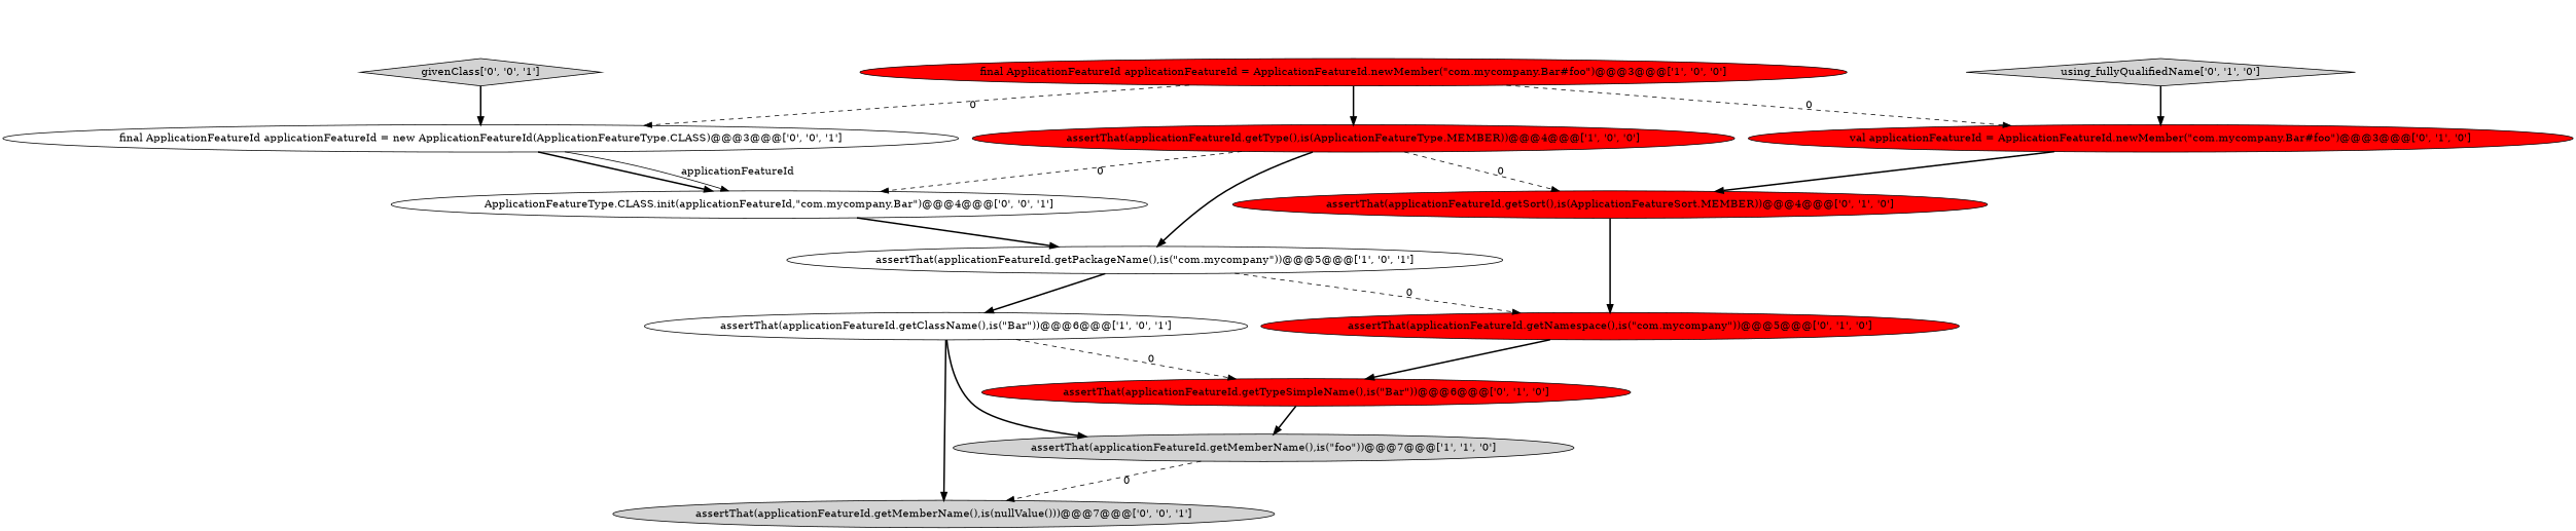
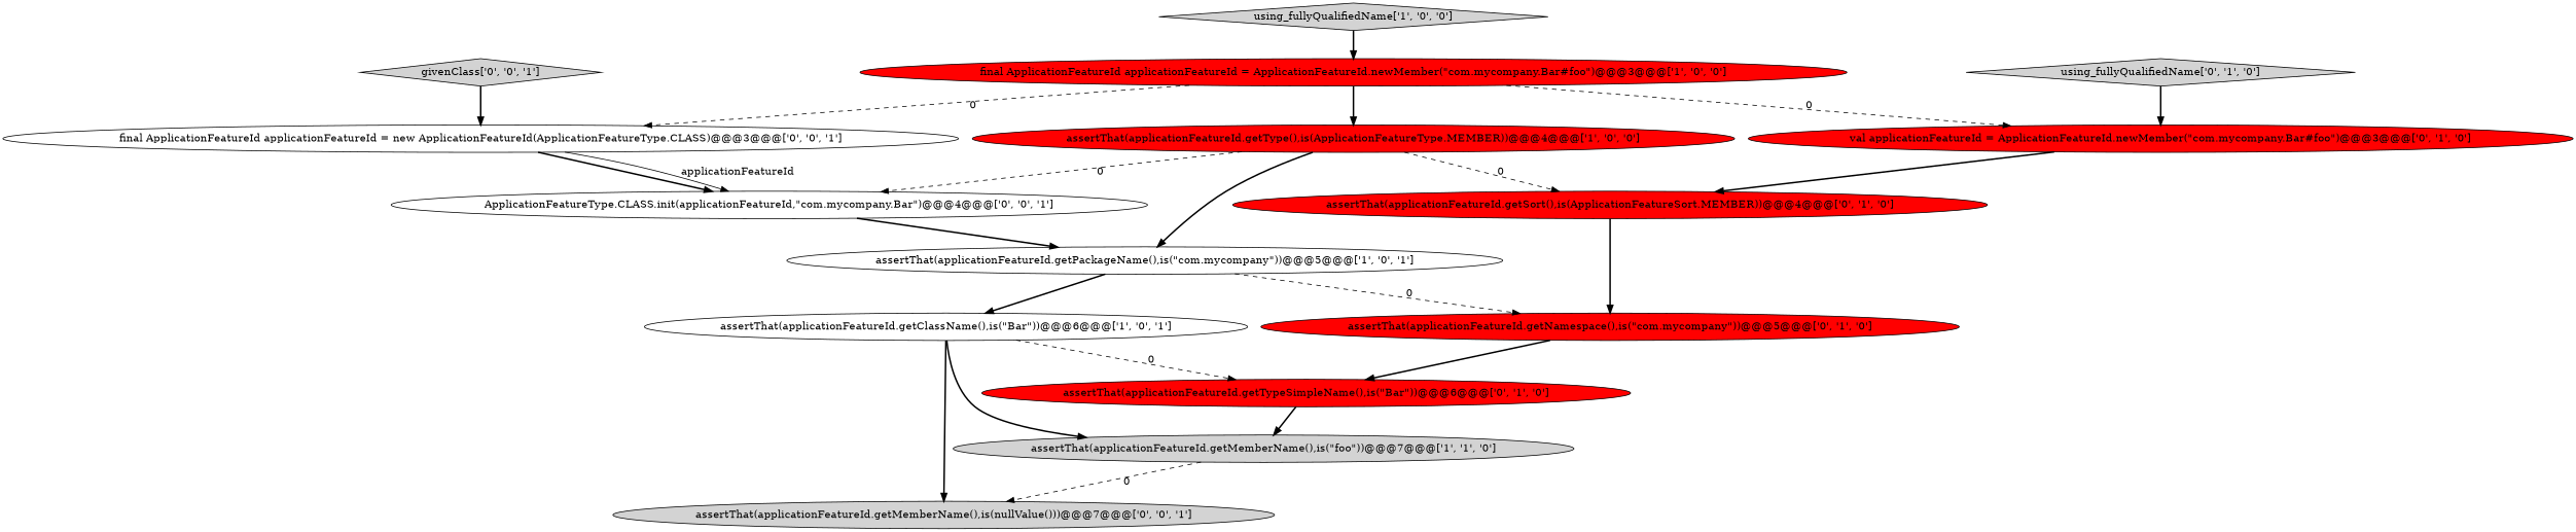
  digraph {
    node [fillcolor=red shape=ellipse style=filled]
    edge [style=bold]
+   n1 [fillcolor=lightgray label="using_fullyQualifiedName['1', '0', '0']" shape=diamond]
    n2 [label="final ApplicationFeatureId applicationFeatureId = ApplicationFeatureId.newMember(\"com.mycompany.Bar#foo\")@@@3@@@['1', '0', '0']"]
    n3 [fillcolor=lightgray label="using_fullyQualifiedName['0', '1', '0']" shape=diamond]
    n4 [label="val applicationFeatureId = ApplicationFeatureId.newMember(\"com.mycompany.Bar#foo\")@@@3@@@['0', '1', '0']"]
    n5 [fillcolor=lightgray label="assertThat(applicationFeatureId.getMemberName(),is(nullValue()))@@@7@@@['0', '0', '1']"]
    n6 [label="assertThat(applicationFeatureId.getSort(),is(ApplicationFeatureSort.MEMBER))@@@4@@@['0', '1', '0']"]
    n7 [label="assertThat(applicationFeatureId.getNamespace(),is(\"com.mycompany\"))@@@5@@@['0', '1', '0']"]
    n8 [fillcolor=lightgray label="assertThat(applicationFeatureId.getMemberName(),is(\"foo\"))@@@7@@@['1', '1', '0']"]
    n9 [label="assertThat(applicationFeatureId.getType(),is(ApplicationFeatureType.MEMBER))@@@4@@@['1', '0', '0']"]
    n10 [fillcolor=white label="ApplicationFeatureType.CLASS.init(applicationFeatureId,\"com.mycompany.Bar\")@@@4@@@['0', '0', '1']"]
    n11 [fillcolor=white label="assertThat(applicationFeatureId.getPackageName(),is(\"com.mycompany\"))@@@5@@@['1', '0', '1']"]
    n12 [fillcolor=lightgray label="givenClass['0', '0', '1']" shape=diamond]
    n13 [fillcolor=white label="final ApplicationFeatureId applicationFeatureId = new ApplicationFeatureId(ApplicationFeatureType.CLASS)@@@3@@@['0', '0', '1']"]
    n14 [label="assertThat(applicationFeatureId.getTypeSimpleName(),is(\"Bar\"))@@@6@@@['0', '1', '0']"]
    n15 [fillcolor=white label="assertThat(applicationFeatureId.getClassName(),is(\"Bar\"))@@@6@@@['1', '0', '1']"]
+   n1 -> n2
    n2 -> n4 [label=0 style=dashed]
    n2 -> n9
    n2 -> n13 [label=0 style=dashed]
    n3 -> n4
    n4 -> n6
    n6 -> n7
    n7 -> n14
    n8 -> n5 [label=0 style=dashed]
    n9 -> n6 [label=0 style=dashed]
    n9 -> n10 [label=0 style=dashed]
    n9 -> n11
    n10 -> n11
    n11 -> n7 [label=0 style=dashed]
    n11 -> n15
    n12 -> n13
    n13 -> n10
    n13 -> n10 [label=applicationFeatureId style=solid]
    n14 -> n8
    n15 -> n5
    n15 -> n8
    n15 -> n14 [label=0 style=dashed]
  }
